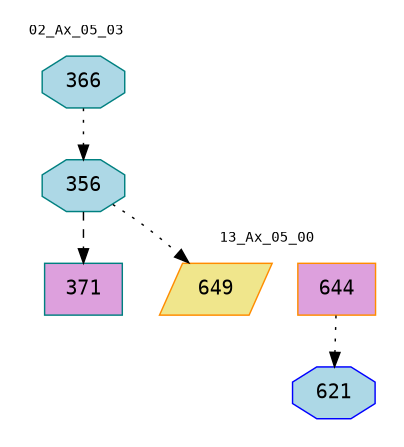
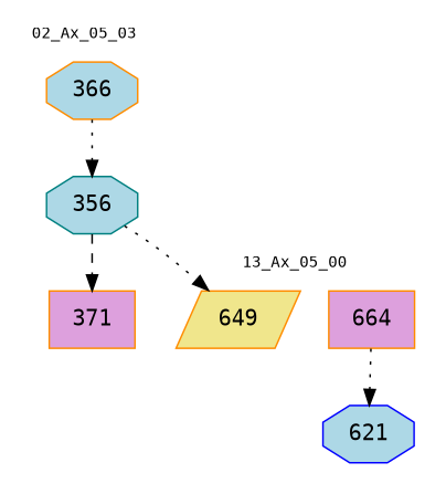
  digraph {
    fontname="DejaVu Sans Mono"
    node [color=darkorange fillcolor=lightblue fontname="DejaVu Sans Mono" shape=octagon style=filled]
    edge [color=black fontname="DejaVu Sans Mono" style=dotted]
-   n1 [color=teal label=366]
+   n1 [label=366]
    n2 [color=teal label=356]
-   n3 [color=teal fillcolor=plum label=371 shape=box]
-   n4 [fillcolor=plum label=644 shape=box]
+   n3 [fillcolor=plum label=371 shape=box]
+   n4 [fillcolor=plum label=664 shape=box]
    n5 [color=blue label=621]
    n6 [fillcolor=khaki label=649 shape=parallelogram]
    subgraph cluster_1 {
      color=white
      fontsize=10
      label="02_Ax_05_03"
      n1
      n2
      n3
    }
    subgraph cluster_2 {
      color=white
      fontsize=10
      label="13_Ax_05_00"
      n4
      n5
      n6
    }
    n1 -> n2
    n2 -> n3 [style=dashed]
    n2 -> n6
    n4 -> n5
  }
